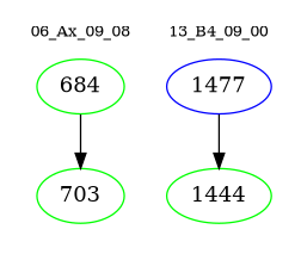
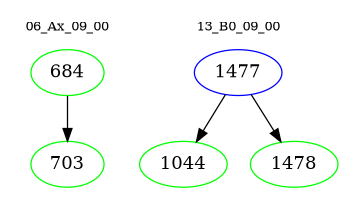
  digraph {
    node [color=green]
    edge [color=black]
    n1 [label=684]
    n2 [label=703]
    n3 [color=blue label=1477]
-   n4 [label=1444]
+   n4 [label=1044]
+   n5 [label=1478]
    subgraph cluster_1 {
      color=white
      fontsize=10
-     label="06_Ax_09_08"
+     label="06_Ax_09_00"
      n1
      n2
    }
    subgraph cluster_2 {
      color=white
      fontsize=10
-     label="13_B4_09_00"
+     label="13_B0_09_00"
      n3
      n4
+     n5
    }
    n1 -> n2
    n3 -> n4
+   n3 -> n5
  }
